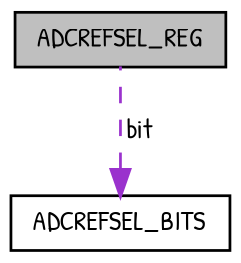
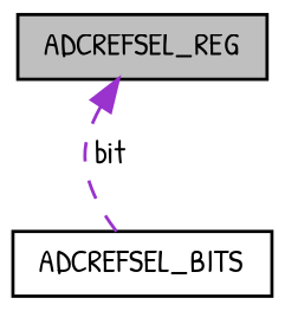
  digraph {
    fontname="Patrick Hand"
    node [color=black fontname="Patrick Hand" fontsize=10 shape=record style=filled]
    n1 [fillcolor=grey75 fontcolor=black height=0.2 label=ADCREFSEL_REG width=0.4]
    n2 [fillcolor=white height=0.2 label=ADCREFSEL_BITS width=0.4]
-   n2 -> n1 [color=darkorchid3 dir=back fontname="Patrick Hand" fontsize=10 label=" bit" labelfontname=Helvetica labelfontsize=10 style=dashed]
+   n1 -> n2 [color=darkorchid3 dir=back fontname="Patrick Hand" fontsize=10 label=" bit" labelfontname=Helvetica labelfontsize=10 style=dashed]
  }
